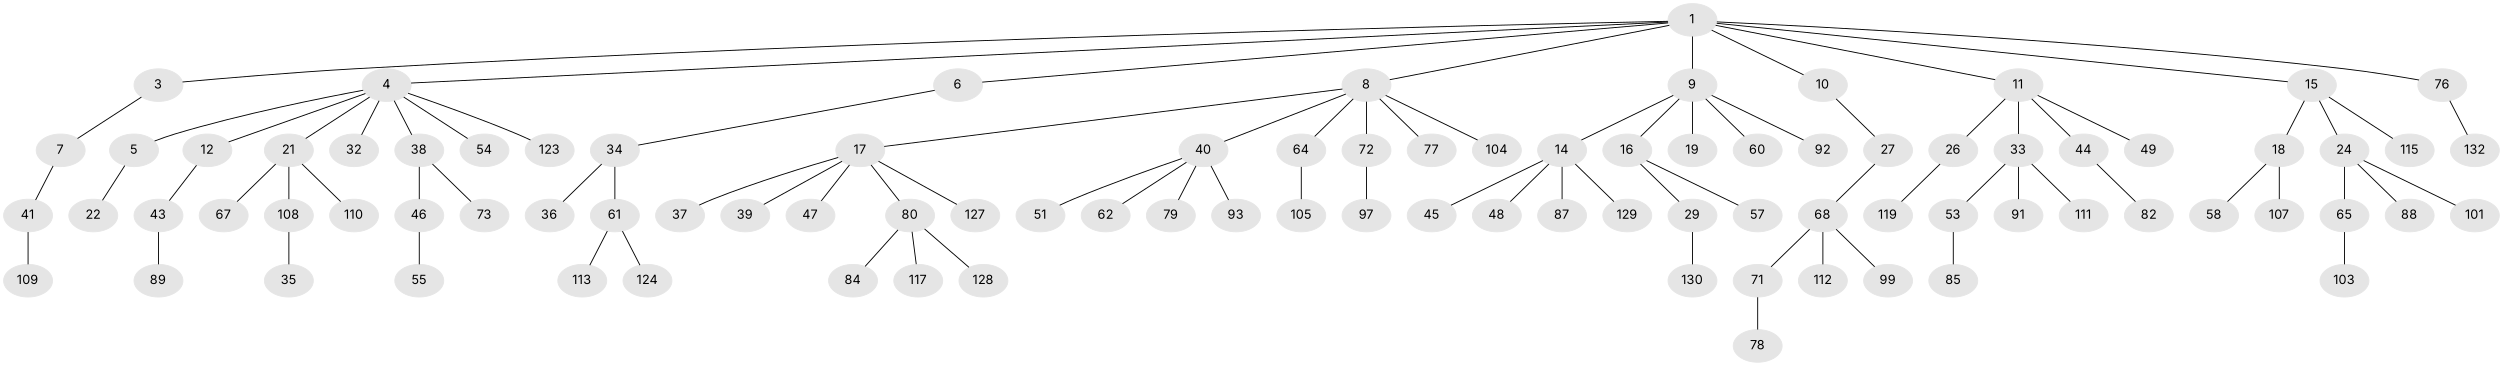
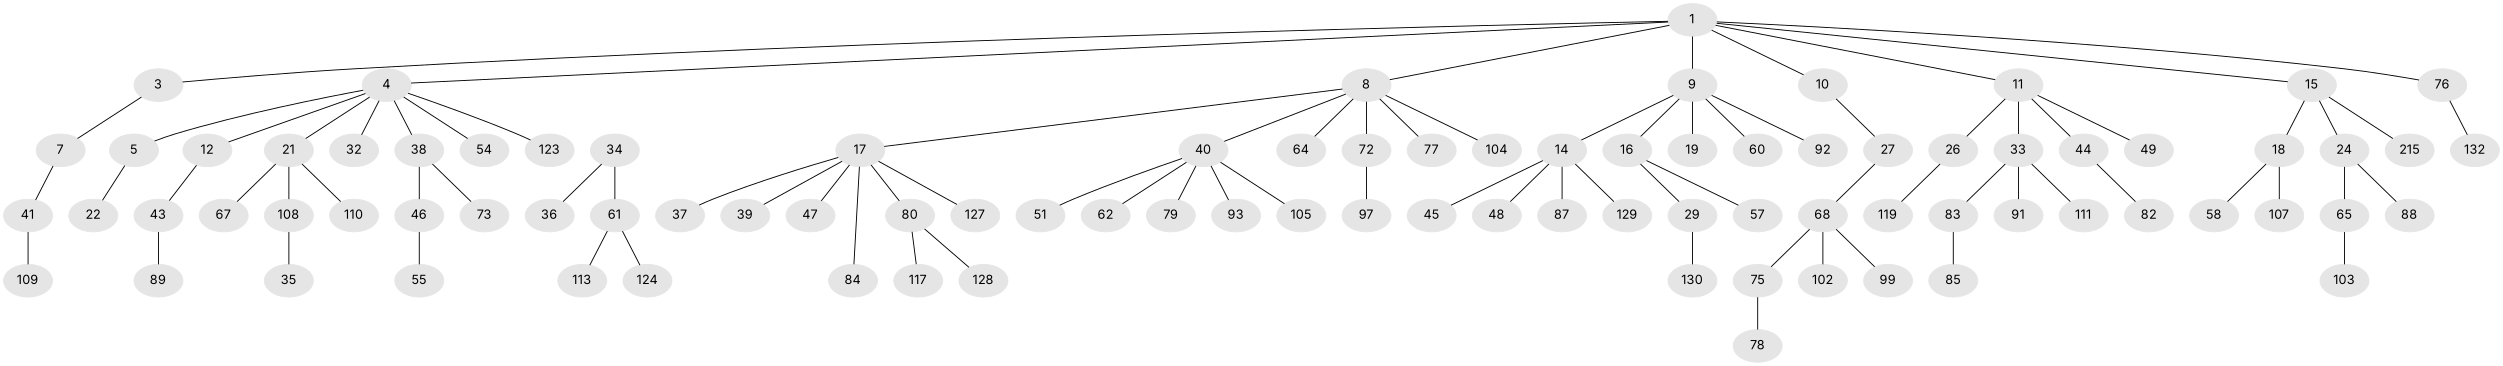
  graph {
    fontname=Inter
    node [color=gray90 fontname=Inter style=filled]
    edge [fontname=Inter]
    1 [super="+2"]
    3
    4 [super="+23"]
-   6
    8 [super="+31"]
    9 [super="+13"]
    10
    11
    15
    76 [super="+106"]
    7 [super="+59"]
    5 [super="+69"]
    12 [super="+126"]
    21 [super="+30"]
    32 [super="+86"]
    38 [super="+56"]
    54
    123
    34 [super="+102"]
    17 [super="+28"]
    40 [super="+50"]
    64
    72
    77
    104 [super="+131"]
    14 [super="+25"]
    16 [super="+42"]
    19 [super="+20"]
    60
    92
    27
    26 [super="+100"]
    33 [super="+52"]
    44 [super="+66"]
    49
    18 [super="+70"]
    24 [super="+95"]
-   115
+   115 [label=215]
    132
    41
    22
    43 [super="+75"]
    67
    108
    110
    46
    73
    36
    61
    109
    37
    39 [super="+63"]
    47 [super="+121"]
    80 [super="+125"]
    84
    127
    51 [super="+53"]
    62
    79
    93
    105
    97
    45 [super="+94"]
    48 [super="+74"]
    87 [super="+122"]
    129
    29 [super="+116"]
    57
    68 [super="+81"]
    119
-   83 [label=53]
+   83
    91
    111 [super="+120"]
    82
    89
    58
    107
    65
    88 [super="+118"]
-   101
    130
    117
    128
    35 [super="+114"]
    103
-   71 [super="+90"]
-   112
+   71 [super="+90" label=75]
+   112 [label=102]
    99
    85 [super="+98"]
    113
    124
    55
    78 [super="+96"]
    1 -- 3
    1 -- 4
-   1 -- 6
    1 -- 8
    1 -- 9
    1 -- 10
    1 -- 11
    1 -- 15
    1 -- 76
    3 -- 7
    4 -- 5
    4 -- 12
    4 -- 21
    4 -- 32
    4 -- 38
    4 -- 54
    4 -- 123
-   6 -- 34
    8 -- 17
    8 -- 40
    8 -- 64
    8 -- 72
    8 -- 77
    8 -- 104
    9 -- 14
    9 -- 16
    9 -- 19
    9 -- 60
    9 -- 92
    10 -- 27
    11 -- 26
    11 -- 33
    11 -- 44
    11 -- 49
    15 -- 18
    15 -- 24
    15 -- 115
    76 -- 132
    7 -- 41
    5 -- 22
    12 -- 43
    21 -- 67
    21 -- 108
    21 -- 110
    38 -- 46
    38 -- 73
    34 -- 36
    34 -- 61
    17 -- 37
    17 -- 39
    17 -- 47
    17 -- 80
-   80 -- 84
+   17 -- 84
    17 -- 127
    40 -- 51
    40 -- 62
    40 -- 79
    40 -- 93
-   64 -- 105
+   40 -- 105
    72 -- 97
    14 -- 45
    14 -- 48
    14 -- 87
    14 -- 129
    16 -- 29
    16 -- 57
    27 -- 68
    26 -- 119
    33 -- 83
    33 -- 91
    33 -- 111
    44 -- 82
    18 -- 58
    18 -- 107
    24 -- 65
    24 -- 88
-   24 -- 101
    41 -- 109
    43 -- 89
    108 -- 35
    46 -- 55
    61 -- 113
    61 -- 124
    80 -- 117
    80 -- 128
    29 -- 130
    68 -- 71
    68 -- 112
    68 -- 99
    83 -- 85
    65 -- 103
    71 -- 78
  }
